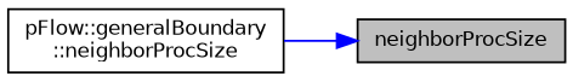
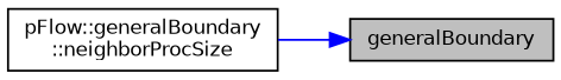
  digraph {
    rankdir=RL
    node [color=black fontname=Helvetica fontsize=10 shape=record style=filled]
-   n1 [fillcolor=grey75 fontcolor=black height=0.2 label=neighborProcSize width=0.4]
+   n1 [fillcolor=grey75 fontcolor=black height=0.2 label=generalBoundary width=0.4]
    n2 [fillcolor=white height=0.2 label="pFlow::generalBoundary\l::neighborProcSize" width=0.4]
    n1 -> n2 [color=blue dir=back fontname=Helvetica fontsize=10 labelfontname=Helvetica labelfontsize=10 style=solid]
  }
